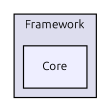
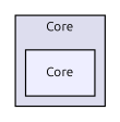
  digraph {
    compound=true
    fontname=Ubuntu
    n1 [fillcolor="#eeeeff" fontname=Ubuntu fontsize=10 label=Core pencolor=black shape=box style=filled]
    subgraph cluster_1 {
      bgcolor="#ddddee"
      fontsize=10
-     label=Framework
+     label=Core
      pencolor=black
      n1
    }
  }
